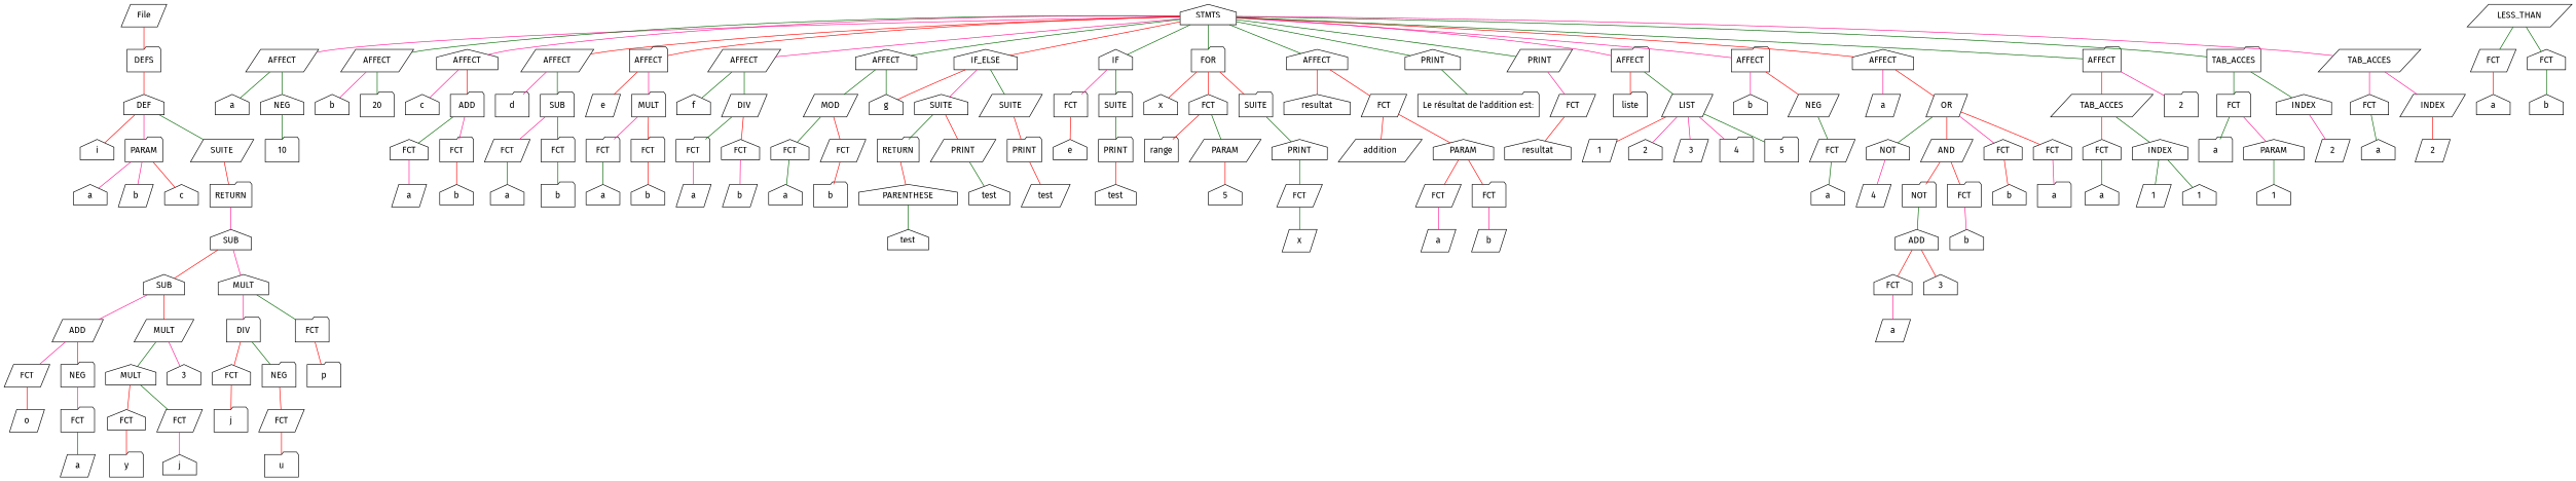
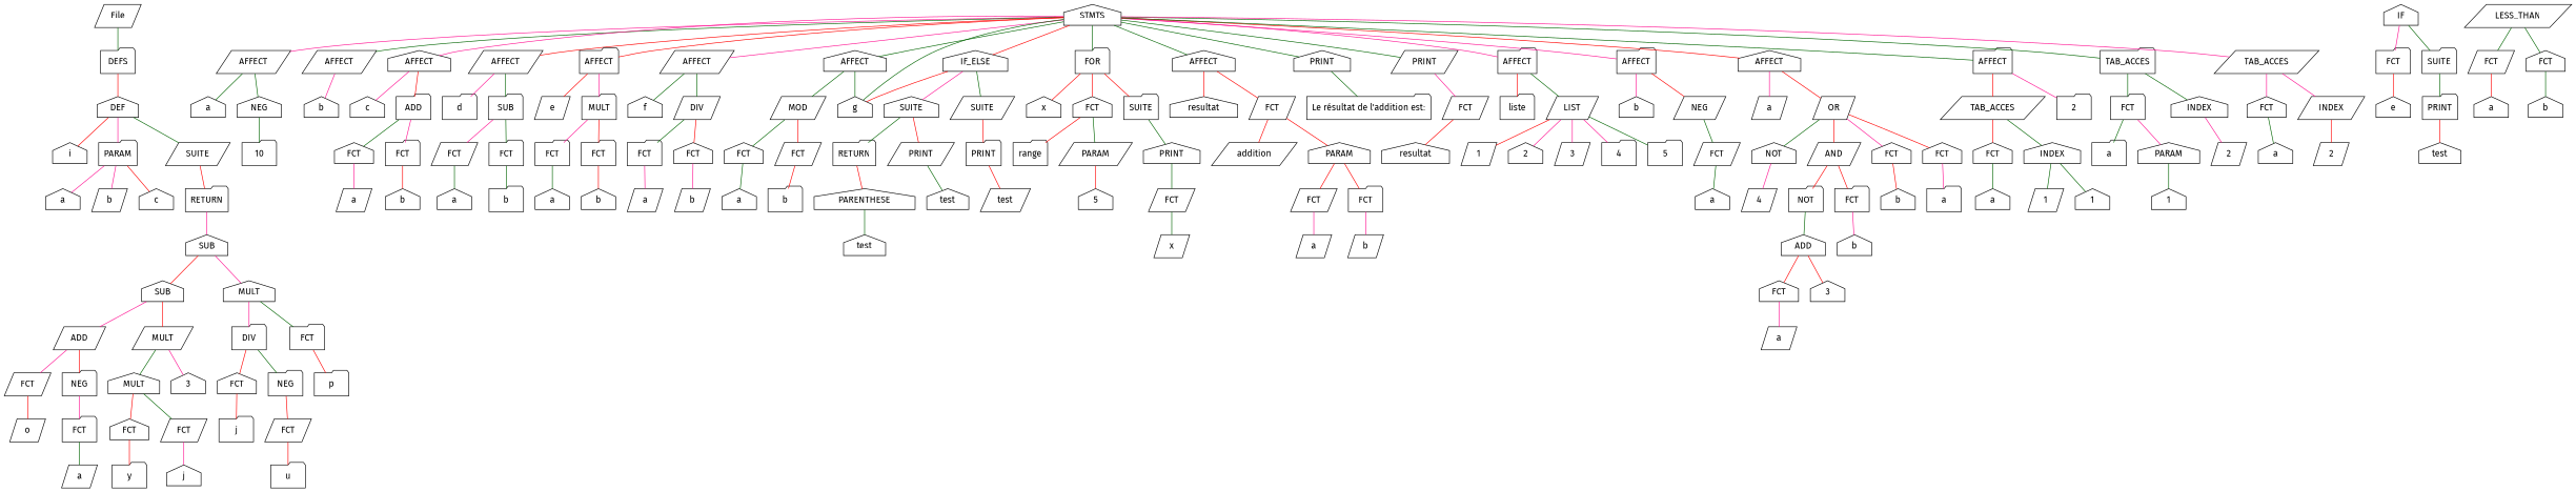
  graph {
    fontname="Fira Sans"
    node [fontname="Fira Sans" shape=house]
    edge [color=darkgreen fontname="Fira Sans"]
    n1 [label=File shape=parallelogram]
    n2 [label=DEFS shape=folder]
    n3 [label=DEF]
    n4 [label=STMTS]
    n5 [label=AFFECT shape=parallelogram]
    n6 [label=AFFECT shape=parallelogram]
    n7 [label=AFFECT]
    n8 [label=AFFECT shape=parallelogram]
    n9 [label=AFFECT shape=folder]
    n10 [label=AFFECT shape=parallelogram]
    n11 [label=AFFECT]
    n12 [label=IF_ELSE]
    n13 [label=IF]
    n14 [label=FOR shape=folder]
    n15 [label=AFFECT]
    n16 [label=PRINT]
    n17 [label=PRINT shape=parallelogram]
    n18 [label=AFFECT shape=folder]
    n19 [label=AFFECT shape=folder]
    n20 [label=AFFECT]
    n21 [label=AFFECT shape=folder]
    n22 [label=TAB_ACCES shape=folder]
    n23 [label=TAB_ACCES shape=parallelogram]
    n24 [label=i]
    n25 [label=PARAM shape=folder]
    n26 [label=SUITE shape=parallelogram]
    n27 [label=a]
    n28 [label=b shape=parallelogram]
    n29 [label=c]
    n30 [label=RETURN shape=folder]
    n31 [label=SUB]
    n32 [label=SUB]
    n33 [label=MULT]
    n34 [label=ADD shape=parallelogram]
    n35 [label=MULT shape=parallelogram]
    n36 [label=DIV shape=folder]
    n37 [label=FCT shape=folder]
    n38 [label=FCT shape=parallelogram]
    n39 [label=NEG shape=folder]
    n40 [label=MULT]
    n41 [label=3]
    n42 [label=o shape=parallelogram]
    n43 [label=FCT shape=folder]
    n44 [label=a shape=parallelogram]
    n45 [label=FCT]
    n46 [label=FCT shape=parallelogram]
    n47 [label=y shape=folder]
    n48 [label=j]
    n49 [label=FCT]
    n50 [label=NEG shape=folder]
    n51 [label=p shape=folder]
    n52 [label=j shape=folder]
    n53 [label=FCT shape=parallelogram]
    n54 [label=u shape=folder]
    n55 [label=a]
    n56 [label=NEG]
    n57 [label=b]
-   n58 [label=20 shape=folder]
    n59 [label=c]
    n60 [label=ADD shape=folder]
    n61 [label=d shape=folder]
    n62 [label=SUB shape=folder]
    n63 [label=e shape=parallelogram]
    n64 [label=MULT shape=folder]
    n65 [label=f]
    n66 [label=DIV shape=parallelogram]
    n67 [label=g]
    n68 [label=MOD shape=parallelogram]
    n69 [label=SUITE]
    n70 [label=SUITE shape=parallelogram]
    n71 [label=FCT shape=folder]
    n72 [label=SUITE shape=folder]
    n73 [label=x]
    n74 [label=FCT]
    n75 [label=SUITE shape=folder]
    n76 [label=resultat]
    n77 [label=FCT shape=parallelogram]
    n78 [label="Le résultat de l'addition est:" shape=folder]
    n79 [label=FCT shape=parallelogram]
    n80 [label=liste shape=folder]
    n81 [label=LIST shape=parallelogram]
    n82 [label=b]
    n83 [label=NEG shape=parallelogram]
    n84 [label=a shape=parallelogram]
    n85 [label=OR shape=parallelogram]
    n86 [label=TAB_ACCES shape=parallelogram]
    n87 [label=2 shape=folder]
    n88 [label=FCT shape=folder]
    n89 [label=INDEX]
    n90 [label=FCT]
    n91 [label=INDEX shape=parallelogram]
    n92 [label=10 shape=folder]
    n93 [label=FCT]
    n94 [label=FCT shape=folder]
    n95 [label=a shape=parallelogram]
    n96 [label=b]
    n97 [label=FCT shape=parallelogram]
    n98 [label=FCT shape=folder]
    n99 [label=a]
    n100 [label=b shape=folder]
    n101 [label=FCT shape=folder]
    n102 [label=FCT shape=folder]
    n103 [label=a]
    n104 [label=b]
    n105 [label=FCT shape=folder]
    n106 [label=FCT]
    n107 [label=a shape=parallelogram]
    n108 [label=b shape=parallelogram]
    n109 [label=FCT]
    n110 [label=FCT shape=parallelogram]
    n111 [label=a]
    n112 [label=b shape=folder]
    n113 [label=LESS_THAN shape=parallelogram]
    n114 [label=FCT shape=parallelogram]
    n115 [label=FCT]
    n116 [label=RETURN shape=folder]
    n117 [label=PRINT shape=parallelogram]
    n118 [label=PRINT shape=folder]
    n119 [label=a]
    n120 [label=b]
    n121 [label=PARENTHESE]
    n122 [label=test]
    n123 [label=test]
    n124 [label=test shape=parallelogram]
    n125 [label=e]
    n126 [label=PRINT shape=folder]
    n127 [label=test]
    n128 [label=range shape=folder]
    n129 [label=PARAM shape=parallelogram]
    n130 [label=PRINT]
    n131 [label=5]
    n132 [label=FCT shape=parallelogram]
    n133 [label=x shape=parallelogram]
    n134 [label=addition shape=parallelogram]
    n135 [label=PARAM]
    n136 [label=FCT shape=parallelogram]
    n137 [label=FCT shape=folder]
    n138 [label=a shape=parallelogram]
    n139 [label=b shape=parallelogram]
    n140 [label=resultat]
    n141 [label=1 shape=parallelogram]
    n142 [label=2]
    n143 [label=3 shape=parallelogram]
    n144 [label=4 shape=folder]
    n145 [label=5 shape=folder]
    n146 [label=FCT shape=parallelogram]
    n147 [label=a]
    n148 [label=NOT]
    n149 [label=AND shape=parallelogram]
    n150 [label=FCT]
    n151 [label=FCT]
    n152 [label=4 shape=parallelogram]
    n153 [label=NOT shape=folder]
    n154 [label=FCT shape=folder]
    n155 [label=b]
    n156 [label=a shape=folder]
    n157 [label=ADD]
    n158 [label=b]
    n159 [label=FCT]
    n160 [label=3]
    n161 [label=a shape=parallelogram]
    n162 [label=FCT]
    n163 [label=INDEX]
    n164 [label=a]
    n165 [label=1 shape=parallelogram]
    n166 [label=1]
    n167 [label=a shape=folder]
    n168 [label=PARAM]
    n169 [label=2 shape=parallelogram]
    n170 [label=1]
    n171 [label=a]
    n172 [label=2 shape=parallelogram]
-   n1 -- n2 [color=red]
+   n1 -- n2
    n2 -- n3 [color=red]
    n3 -- n24 [color=red]
    n3 -- n25 [color=deeppink]
    n3 -- n26
    n4 -- n5 [color=deeppink]
    n4 -- n6
    n4 -- n7 [color=deeppink]
    n4 -- n8 [color=red]
    n4 -- n9 [color=red]
    n4 -- n10 [color=deeppink]
    n4 -- n11
    n4 -- n12 [color=red]
-   n4 -- n13
+   n4 -- n67
    n4 -- n14
    n4 -- n15
    n4 -- n16
    n4 -- n17
    n4 -- n18 [color=deeppink]
    n4 -- n19 [color=deeppink]
    n4 -- n20 [color=red]
    n4 -- n21
    n4 -- n22
    n4 -- n23 [color=deeppink]
    n5 -- n55
    n5 -- n56
    n6 -- n57 [color=deeppink]
-   n6 -- n58
    n7 -- n59 [color=deeppink]
    n7 -- n60 [color=red]
    n8 -- n61 [color=deeppink]
    n8 -- n62
    n9 -- n63 [color=red]
    n9 -- n64 [color=deeppink]
    n10 -- n65
    n10 -- n66
    n11 -- n67
    n11 -- n68
    n12 -- n67 [color=red]
    n12 -- n69 [color=deeppink]
    n12 -- n70
    n13 -- n71 [color=deeppink]
    n13 -- n72
    n14 -- n73 [color=red]
    n14 -- n74 [color=red]
    n14 -- n75 [color=red]
    n15 -- n76 [color=red]
    n15 -- n77 [color=red]
    n16 -- n78
    n17 -- n79 [color=deeppink]
    n18 -- n80 [color=red]
    n18 -- n81
    n19 -- n82 [color=deeppink]
    n19 -- n83 [color=red]
    n20 -- n84 [color=deeppink]
    n20 -- n85 [color=red]
    n21 -- n86 [color=red]
    n21 -- n87 [color=deeppink]
    n22 -- n88
    n22 -- n89
    n23 -- n90 [color=deeppink]
    n23 -- n91 [color=deeppink]
    n25 -- n27 [color=deeppink]
    n25 -- n28 [color=deeppink]
    n25 -- n29 [color=red]
    n26 -- n30 [color=red]
    n30 -- n31 [color=deeppink]
    n31 -- n32 [color=red]
    n31 -- n33 [color=deeppink]
    n32 -- n34 [color=deeppink]
    n32 -- n35 [color=red]
    n33 -- n36 [color=deeppink]
    n33 -- n37
    n34 -- n38 [color=deeppink]
    n34 -- n39 [color=red]
    n35 -- n40
    n35 -- n41 [color=deeppink]
    n36 -- n49 [color=red]
    n36 -- n50
    n37 -- n51 [color=red]
    n38 -- n42 [color=red]
    n39 -- n43 [color=deeppink]
    n40 -- n45 [color=red]
    n40 -- n46
    n43 -- n44
    n45 -- n47 [color=red]
    n46 -- n48 [color=deeppink]
    n49 -- n52 [color=red]
    n50 -- n53 [color=red]
    n53 -- n54 [color=red]
    n56 -- n92
    n60 -- n93
    n60 -- n94 [color=deeppink]
    n62 -- n97 [color=deeppink]
    n62 -- n98
    n64 -- n101 [color=deeppink]
    n64 -- n102 [color=red]
    n66 -- n105
    n66 -- n106 [color=red]
    n68 -- n109
    n68 -- n110 [color=red]
    n69 -- n116
    n69 -- n117 [color=red]
    n70 -- n118 [color=red]
    n71 -- n125 [color=red]
    n72 -- n126
    n74 -- n128 [color=red]
    n74 -- n129
    n75 -- n130
    n77 -- n134 [color=red]
    n77 -- n135 [color=red]
    n79 -- n140 [color=red]
    n81 -- n141 [color=red]
    n81 -- n142 [color=deeppink]
    n81 -- n143 [color=deeppink]
    n81 -- n144 [color=deeppink]
    n81 -- n145
    n83 -- n146
    n85 -- n148
    n85 -- n149 [color=red]
    n85 -- n150 [color=deeppink]
    n85 -- n151 [color=red]
    n86 -- n162 [color=red]
    n86 -- n163
    n88 -- n167
    n88 -- n168 [color=deeppink]
    n89 -- n169 [color=deeppink]
    n90 -- n171
    n91 -- n172 [color=red]
    n93 -- n95 [color=deeppink]
    n94 -- n96 [color=red]
    n97 -- n99
    n98 -- n100
    n101 -- n103
    n102 -- n104 [color=red]
    n105 -- n107 [color=deeppink]
    n106 -- n108 [color=deeppink]
    n109 -- n111
    n110 -- n112 [color=red]
    n113 -- n114
    n113 -- n115
    n114 -- n119 [color=red]
    n115 -- n120
    n116 -- n121 [color=red]
    n117 -- n122
    n118 -- n124 [color=red]
    n121 -- n123
    n126 -- n127 [color=red]
    n129 -- n131 [color=red]
    n130 -- n132
    n132 -- n133
    n135 -- n136 [color=red]
    n135 -- n137 [color=red]
    n136 -- n138 [color=deeppink]
    n137 -- n139 [color=deeppink]
    n146 -- n147
    n148 -- n152 [color=deeppink]
    n149 -- n153 [color=red]
    n149 -- n154 [color=red]
    n150 -- n155 [color=red]
    n151 -- n156 [color=deeppink]
    n153 -- n157
    n154 -- n158 [color=deeppink]
    n157 -- n159 [color=red]
    n157 -- n160 [color=red]
    n159 -- n161 [color=deeppink]
    n162 -- n164
    n163 -- n165
    n163 -- n166
    n168 -- n170
  }
